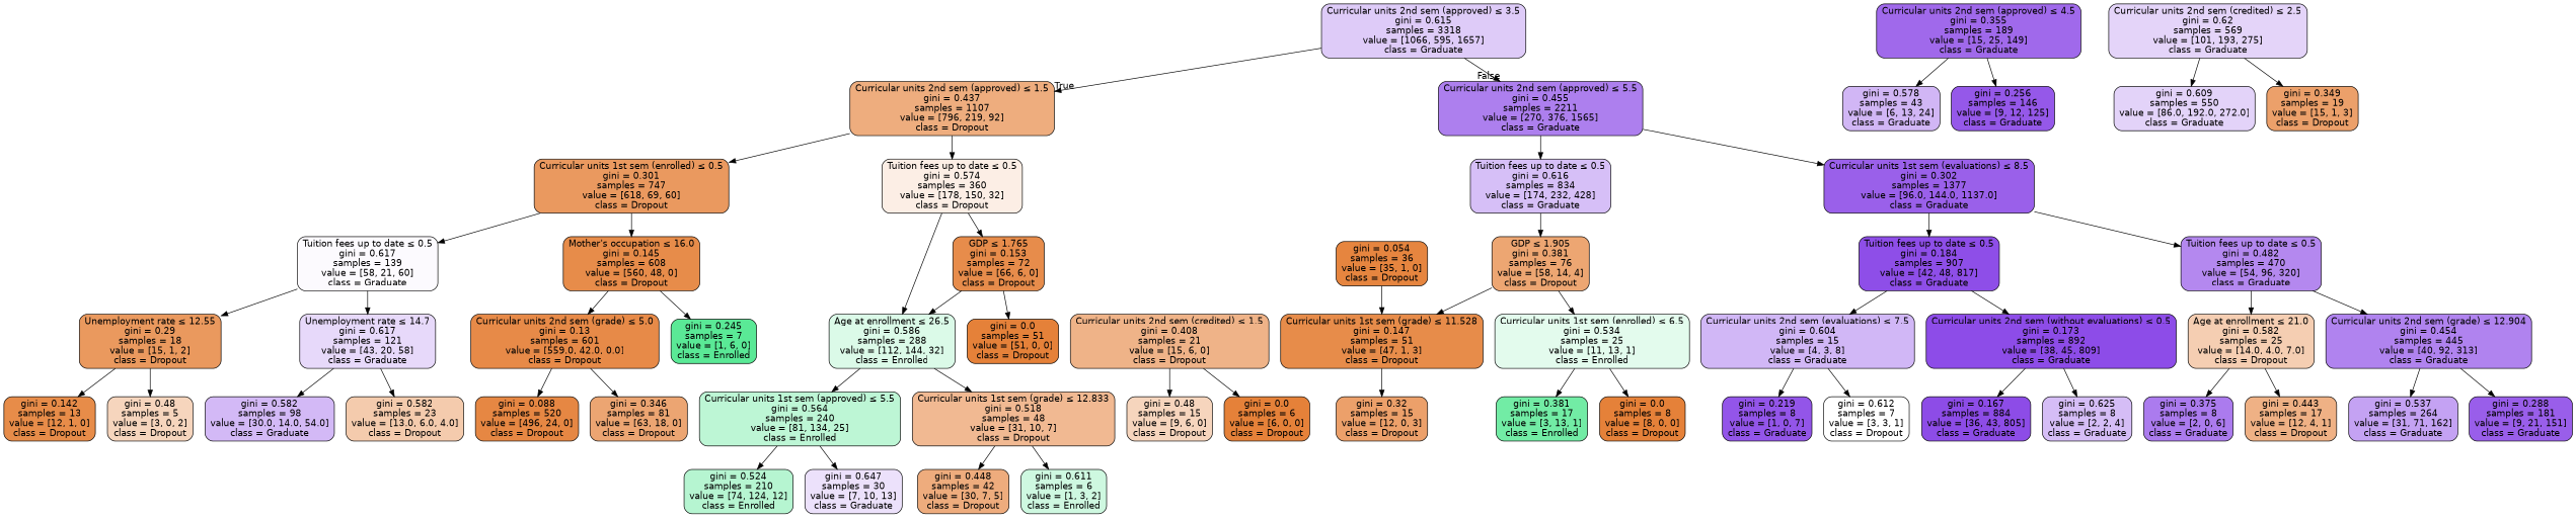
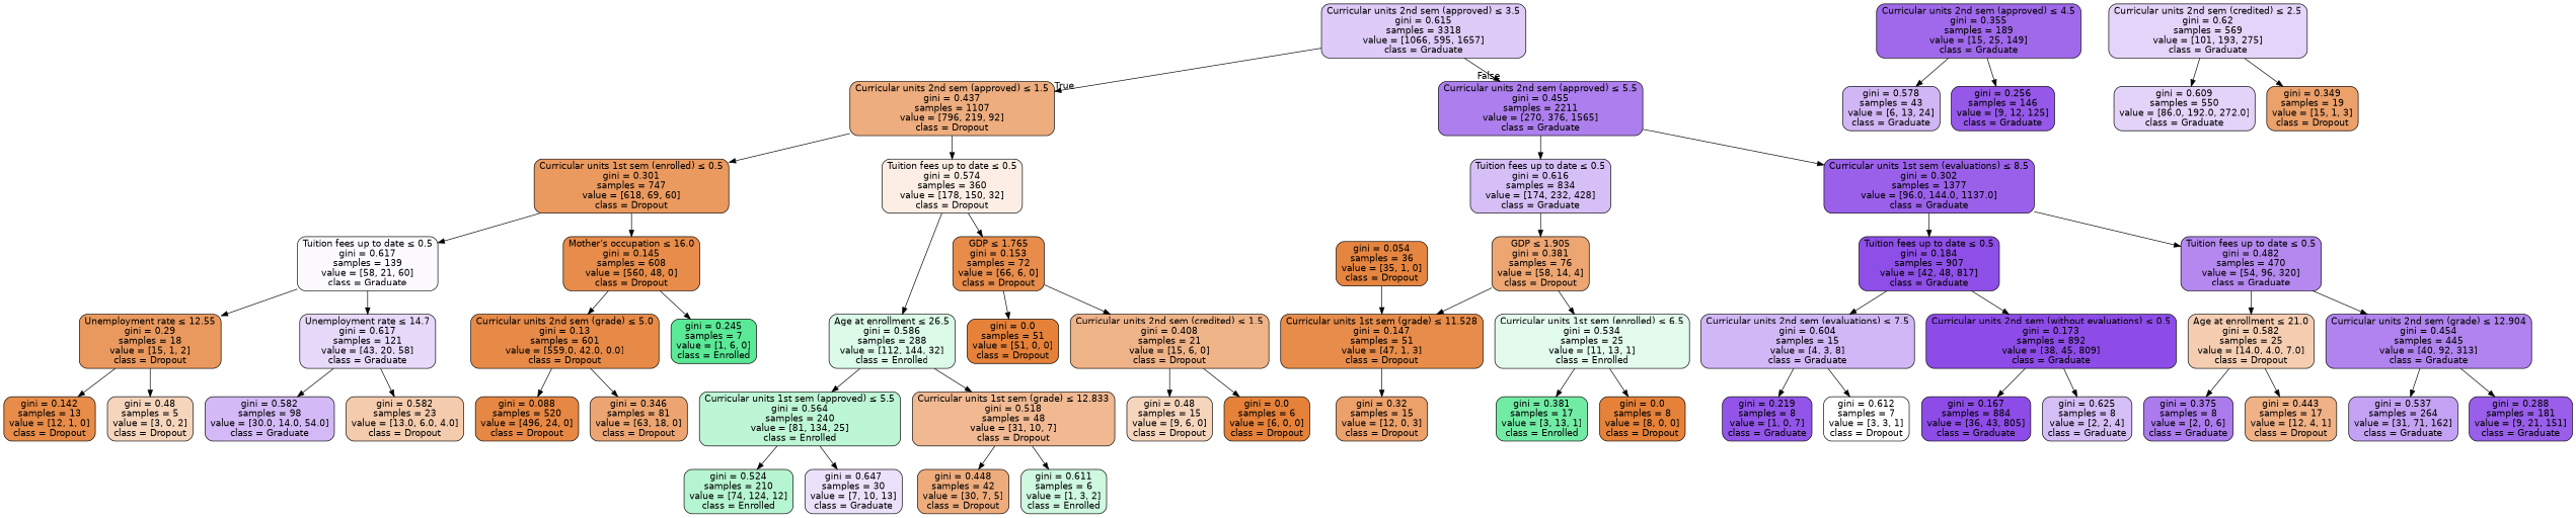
  digraph {
    node [color=black fillcolor="#e58139" fontname=helvetica shape=box style="filled, rounded"]
    edge [fontname=helvetica]
    n1 [fillcolor="#decbf8" label=<Curricular units 2nd sem (approved) &le; 3.5<br/>gini = 0.615<br/>samples = 3318<br/>value = [1066, 595, 1657]<br/>class = Graduate>]
    n2 [fillcolor="#eead7e" label=<Curricular units 2nd sem (approved) &le; 1.5<br/>gini = 0.437<br/>samples = 1107<br/>value = [796, 219, 92]<br/>class = Dropout>]
    n3 [fillcolor="#ad7fee" label=<Curricular units 2nd sem (approved) &le; 5.5<br/>gini = 0.455<br/>samples = 2211<br/>value = [270, 376, 1565]<br/>class = Graduate>]
    n4 [fillcolor="#ea995f" label=<Curricular units 1st sem (enrolled) &le; 0.5<br/>gini = 0.301<br/>samples = 747<br/>value = [618, 69, 60]<br/>class = Dropout>]
    n5 [fillcolor="#fceee5" label=<Tuition fees up to date &le; 0.5<br/>gini = 0.574<br/>samples = 360<br/>value = [178, 150, 32]<br/>class = Dropout>]
    n6 [fillcolor="#d6bff7" label=<Tuition fees up to date &le; 0.5<br/>gini = 0.616<br/>samples = 834<br/>value = [174, 232, 428]<br/>class = Graduate>]
    n7 [fillcolor="#9a60ea" label=<Curricular units 1st sem (evaluations) &le; 8.5<br/>gini = 0.302<br/>samples = 1377<br/>value = [96.0, 144.0, 1137.0]<br/>class = Graduate>]
    n8 [fillcolor="#fcfafe" label=<Tuition fees up to date &le; 0.5<br/>gini = 0.617<br/>samples = 139<br/>value = [58, 21, 60]<br/>class = Graduate>]
    n9 [fillcolor="#e78c4a" label=<Mother's occupation &le; 16.0<br/>gini = 0.145<br/>samples = 608<br/>value = [560, 48, 0]<br/>class = Dropout>]
    n10 [fillcolor="#e78c4b" label=<GDP &le; 1.765<br/>gini = 0.153<br/>samples = 72<br/>value = [66, 6, 0]<br/>class = Dropout>]
    n11 [fillcolor="#dbfae8" label=<Age at enrollment &le; 26.5<br/>gini = 0.586<br/>samples = 288<br/>value = [112, 144, 32]<br/>class = Enrolled>]
    n12 [fillcolor="#ea995e" label=<Unemployment rate &le; 12.55<br/>gini = 0.29<br/>samples = 18<br/>value = [15, 1, 2]<br/>class = Dropout>]
    n13 [fillcolor="#e7d9fa" label=<Unemployment rate &le; 14.7<br/>gini = 0.617<br/>samples = 121<br/>value = [43, 20, 58]<br/>class = Graduate>]
    n14 [fillcolor="#e78a48" label=<Curricular units 2nd sem (grade) &le; 5.0<br/>gini = 0.13<br/>samples = 601<br/>value = [559.0, 42.0, 0.0]<br/>class = Dropout>]
    n15 [fillcolor="#5ae996" label=<gini = 0.245<br/>samples = 7<br/>value = [1, 6, 0]<br/>class = Enrolled>]
    n16 [fillcolor="#e78c49" label=<gini = 0.142<br/>samples = 13<br/>value = [12, 1, 0]<br/>class = Dropout>]
    n17 [fillcolor="#f6d5bd" label=<gini = 0.48<br/>samples = 5<br/>value = [3, 0, 2]<br/>class = Dropout>]
    n18 [fillcolor="#d3b9f6" label=<gini = 0.582<br/>samples = 98<br/>value = [30.0, 14.0, 54.0]<br/>class = Graduate>]
    n19 [fillcolor="#f4cbad" label=<gini = 0.582<br/>samples = 23<br/>value = [13.0, 6.0, 4.0]<br/>class = Dropout>]
    n20 [fillcolor="#e68743" label=<gini = 0.088<br/>samples = 520<br/>value = [496, 24, 0]<br/>class = Dropout>]
    n21 [fillcolor="#eca572" label=<gini = 0.346<br/>samples = 81<br/>value = [63, 18, 0]<br/>class = Dropout>]
    n22 [label=<gini = 0.0<br/>samples = 51<br/>value = [51, 0, 0]<br/>class = Dropout>]
    n23 [fillcolor="#efb388" label=<Curricular units 2nd sem (credited) &le; 1.5<br/>gini = 0.408<br/>samples = 21<br/>value = [15, 6, 0]<br/>class = Dropout>]
    n24 [fillcolor="#bdf6d5" label=<Curricular units 1st sem (approved) &le; 5.5<br/>gini = 0.564<br/>samples = 240<br/>value = [81, 134, 25]<br/>class = Enrolled>]
    n25 [fillcolor="#f1b992" label=<Curricular units 1st sem (grade) &le; 12.833<br/>gini = 0.518<br/>samples = 48<br/>value = [31, 10, 7]<br/>class = Dropout>]
    n26 [fillcolor="#f6d5bd" label=<gini = 0.48<br/>samples = 15<br/>value = [9, 6, 0]<br/>class = Dropout>]
    n27 [label=<gini = 0.0<br/>samples = 6<br/>value = [6, 0, 0]<br/>class = Dropout>]
    n28 [fillcolor="#b6f5d1" label=<gini = 0.524<br/>samples = 210<br/>value = [74, 124, 12]<br/>class = Enrolled>]
    n29 [fillcolor="#ece1fb" label=<gini = 0.647<br/>samples = 30<br/>value = [7, 10, 13]<br/>class = Graduate>]
    n30 [fillcolor="#eeac7d" label=<gini = 0.448<br/>samples = 42<br/>value = [30, 7, 5]<br/>class = Dropout>]
    n31 [fillcolor="#cef8e0" label=<gini = 0.611<br/>samples = 6<br/>value = [1, 3, 2]<br/>class = Enrolled>]
    n32 [fillcolor="#eda672" label=<GDP &le; 1.905<br/>gini = 0.381<br/>samples = 76<br/>value = [58, 14, 4]<br/>class = Dropout>]
    n33 [fillcolor="#8e4ee8" label=<Tuition fees up to date &le; 0.5<br/>gini = 0.184<br/>samples = 907<br/>value = [42, 48, 817]<br/>class = Graduate>]
    n34 [fillcolor="#b488ef" label=<Tuition fees up to date &le; 0.5<br/>gini = 0.482<br/>samples = 470<br/>value = [54, 96, 320]<br/>class = Graduate>]
    n35 [fillcolor="#e78c4a" label=<Curricular units 1st sem (grade) &le; 11.528<br/>gini = 0.147<br/>samples = 51<br/>value = [47, 1, 3]<br/>class = Dropout>]
    n36 [fillcolor="#e3fbed" label=<Curricular units 1st sem (enrolled) &le; 6.5<br/>gini = 0.534<br/>samples = 25<br/>value = [11, 13, 1]<br/>class = Enrolled>]
    n37 [fillcolor="#eca06a" label=<gini = 0.32<br/>samples = 15<br/>value = [12, 0, 3]<br/>class = Dropout>]
    n38 [fillcolor="#72eca5" label=<gini = 0.381<br/>samples = 17<br/>value = [3, 13, 1]<br/>class = Enrolled>]
    n39 [label=<gini = 0.0<br/>samples = 8<br/>value = [8, 0, 0]<br/>class = Dropout>]
    n40 [fillcolor="#e6853f" label=<gini = 0.054<br/>samples = 36<br/>value = [35, 1, 0]<br/>class = Dropout>]
    n41 [fillcolor="#a069eb" label=<Curricular units 2nd sem (approved) &le; 4.5<br/>gini = 0.355<br/>samples = 189<br/>value = [15, 25, 149]<br/>class = Graduate>]
    n42 [fillcolor="#d1b6f5" label=<gini = 0.578<br/>samples = 43<br/>value = [6, 13, 24]<br/>class = Graduate>]
    n43 [fillcolor="#9558e9" label=<gini = 0.256<br/>samples = 146<br/>value = [9, 12, 125]<br/>class = Graduate>]
    n44 [fillcolor="#e4d4f9" label=<Curricular units 2nd sem (credited) &le; 2.5<br/>gini = 0.62<br/>samples = 569<br/>value = [101, 193, 275]<br/>class = Graduate>]
    n45 [fillcolor="#e3d3f9" label=<gini = 0.609<br/>samples = 550<br/>value = [86.0, 192.0, 272.0]<br/>class = Graduate>]
    n46 [fillcolor="#eca06a" label=<gini = 0.349<br/>samples = 19<br/>value = [15, 1, 3]<br/>class = Dropout>]
    n47 [fillcolor="#d1b7f6" label=<Curricular units 2nd sem (evaluations) &le; 7.5<br/>gini = 0.604<br/>samples = 15<br/>value = [4, 3, 8]<br/>class = Graduate>]
    n48 [fillcolor="#8d4ce8" label=<Curricular units 2nd sem (without evaluations) &le; 0.5<br/>gini = 0.173<br/>samples = 892<br/>value = [38, 45, 809]<br/>class = Graduate>]
    n49 [fillcolor="#f5ceb2" label=<Age at enrollment &le; 21.0<br/>gini = 0.582<br/>samples = 25<br/>value = [14.0, 4.0, 7.0]<br/>class = Dropout>]
    n50 [fillcolor="#b083ef" label=<Curricular units 2nd sem (grade) &le; 12.904<br/>gini = 0.454<br/>samples = 445<br/>value = [40, 92, 313]<br/>class = Graduate>]
    n51 [fillcolor="#9355e9" label=<gini = 0.219<br/>samples = 8<br/>value = [1, 0, 7]<br/>class = Graduate>]
    n52 [fillcolor="#ffffff" label=<gini = 0.612<br/>samples = 7<br/>value = [3, 3, 1]<br/>class = Dropout>]
    n53 [fillcolor="#8d4ce7" label=<gini = 0.167<br/>samples = 884<br/>value = [36, 43, 805]<br/>class = Graduate>]
    n54 [fillcolor="#d5bdf6" label=<gini = 0.625<br/>samples = 8<br/>value = [2, 2, 4]<br/>class = Graduate>]
    n55 [fillcolor="#ab7bee" label=<gini = 0.375<br/>samples = 8<br/>value = [2, 0, 6]<br/>class = Graduate>]
    n56 [fillcolor="#efb185" label=<gini = 0.443<br/>samples = 17<br/>value = [12, 4, 1]<br/>class = Dropout>]
    n57 [fillcolor="#c4a2f3" label=<gini = 0.537<br/>samples = 264<br/>value = [31, 71, 162]<br/>class = Graduate>]
    n58 [fillcolor="#995eea" label=<gini = 0.288<br/>samples = 181<br/>value = [9, 21, 151]<br/>class = Graduate>]
    n1 -> n2 [headlabel=True labelangle=45 labeldistance=2.5]
    n1 -> n3 [headlabel=False labelangle=-45 labeldistance=2.5]
    n2 -> n4
    n2 -> n5
    n3 -> n6
    n3 -> n7
    n4 -> n8
    n4 -> n9
    n5 -> n10
    n5 -> n11
    n6 -> n32
    n7 -> n33
    n7 -> n34
    n8 -> n12
    n8 -> n13
    n9 -> n14
    n9 -> n15
    n10 -> n22
-   n10 -> n11
+   n10 -> n23
    n11 -> n24
    n11 -> n25
    n12 -> n16
    n12 -> n17
    n13 -> n18
    n13 -> n19
    n14 -> n20
    n14 -> n21
    n23 -> n26
    n23 -> n27
    n24 -> n28
    n24 -> n29
    n25 -> n30
    n25 -> n31
    n32 -> n35
    n32 -> n36
    n33 -> n47
    n33 -> n48
    n34 -> n49
    n34 -> n50
    n35 -> n37
    n36 -> n38
    n36 -> n39
    n40 -> n35
    n41 -> n42
    n41 -> n43
    n44 -> n45
    n44 -> n46
    n47 -> n51
    n47 -> n52
    n48 -> n53
    n48 -> n54
    n49 -> n55
    n49 -> n56
    n50 -> n57
    n50 -> n58
  }
